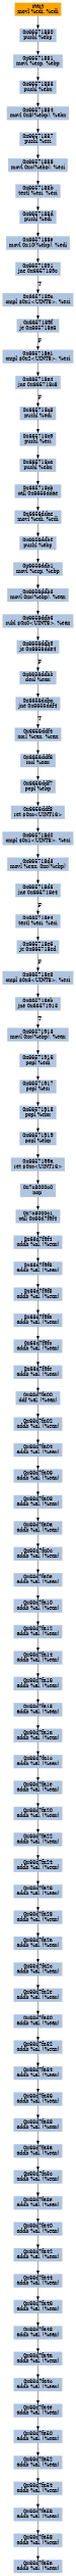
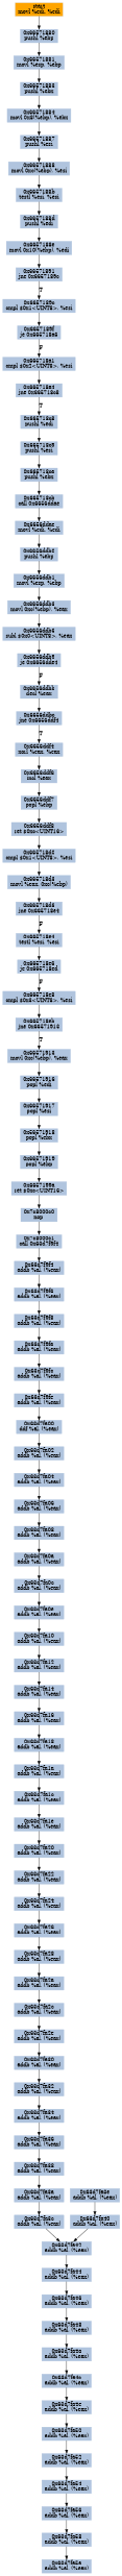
  digraph {
    node [color=lightsteelblue fillcolor=lightsteelblue shape=rectangle style=filled]
    edge [color="#000000"]
    n1 [color=lightgrey fillcolor=orange label="start\nmovl %edi, %edi"]
    n2 [label="0x66571880\npushl %ebp"]
    n3 [label="0x66571881\nmovl %esp, %ebp"]
    n4 [label="0x66571883\npushl %ebx"]
    n5 [label="0x66571884\nmovl 0x8(%ebp), %ebx"]
    n6 [label="0x66571887\npushl %esi"]
    n7 [label="0x66571888\nmovl 0xc(%ebp), %esi"]
    n8 [label="0x6657188b\ntestl %esi, %esi"]
    n9 [label="0x6657188d\npushl %edi"]
    n10 [label="0x6657188e\nmovl 0x10(%ebp), %edi"]
    n11 [label="0x66571891\njne 0x6657189c"]
    n12 [label="0x6657189c\ncmpl $0x1<UINT8>, %esi"]
    n13 [label="0x6657189f\nje 0x665718a6"]
    n14 [label="0x665718a1\ncmpl $0x2<UINT8>, %esi"]
    n15 [label="0x665718a4\njne 0x665718c8"]
    n16 [label="0x665718c8\npushl %edi"]
    n17 [label="0x665718c9\npushl %esi"]
    n18 [label="0x665718ca\npushl %ebx"]
    n19 [label="0x665718cb\ncall 0x6656ddae"]
    n20 [label="0x6656ddae\nmovl %edi, %edi"]
    n21 [label="0x6656ddb0\npushl %ebp"]
    n22 [label="0x6656ddb1\nmovl %esp, %ebp"]
    n23 [label="0x6656ddb3\nmovl 0xc(%ebp), %eax"]
    n24 [label="0x6656ddb6\nsubl $0x0<UINT8>, %eax"]
    n25 [label="0x6656ddb9\nje 0x6656dde4"]
    n26 [label="0x6656ddbb\ndecl %eax"]
    n27 [label="0x6656ddbc\njne 0x6656ddf4"]
    n28 [label="0x6656ddf4\nxorl %eax, %eax"]
    n29 [label="0x6656ddf6\nincl %eax"]
    n30 [label="0x6656ddf7\npopl %ebp"]
    n31 [label="0x6656ddf8\nret $0xc<UINT16>"]
    n32 [label="0x665718d0\ncmpl $0x1<UINT8>, %esi"]
    n33 [label="0x665718d3\nmovl %eax, 0xc(%ebp)"]
    n34 [label="0x665718d6\njne 0x665718e4"]
    n35 [label="0x665718e4\ntestl %esi, %esi"]
    n36 [label="0x665718e6\nje 0x665718ed"]
    n37 [label="0x665718e8\ncmpl $0x3<UINT8>, %esi"]
    n38 [label="0x665718eb\njne 0x66571913"]
    n39 [label="0x66571913\nmovl 0xc(%ebp), %eax"]
    n40 [label="0x66571916\npopl %edi"]
    n41 [label="0x66571917\npopl %esi"]
    n42 [label="0x56571918\npopl %ebx"]
    n43 [label="0x66571919\npopl %ebp"]
    n44 [label="0x6657199a\nret $0xc<UINT16>"]
    n45 [label="0x7c8000c0\nnop "]
    n46 [label="0x7c8000c1\ncall 0x63d7f9f4"]
    n47 [label="0x63d7f9f4\naddb %al, (%eax)"]
    n48 [label="0x63d7f9f6\naddb %al, (%eax)"]
    n49 [label="0x63d7f9f8\naddb %al, (%eax)"]
    n50 [label="0x63d7f9fa\naddb %al, (%eax)"]
    n51 [label="0x63d7f9fc\naddb %al, (%eax)"]
    n52 [label="0x63d7f9fe\naddb %al, (%eax)"]
    n53 [label="0x63d7fa00\nddf %al, (%eax)"]
    n54 [label="0x63d7fa02\naddb %al, (%eax)"]
    n55 [label="0x63d7fa04\naddb %al, (%eax)"]
    n56 [label="0x63d7fa06\naddb %al, (%eax)"]
    n57 [label="0x63d7fa08\naddb %al, (%eax)"]
    n58 [label="0x63d7fa0a\naddb %al, (%eax)"]
    n59 [label="0x63d7fa0c\naddb %al, (%eax)"]
    n60 [label="0x63d7fa0e\naddb %al, (%eax)"]
    n61 [label="0x63d7fa10\naddb %al, (%eax)"]
    n62 [label="0x63d7fa12\naddb %al, (%eax)"]
    n63 [label="0x63d7fa14\naddb %al, (%eax)"]
    n64 [label="0x63d7fa16\naddb %al, (%eax)"]
    n65 [label="0x63d7fa18\naddb %al, (%eax)"]
    n66 [label="0x63d7fa1a\naddb %al, (%eax)"]
    n67 [label="0x63d7fa1c\naddb %al, (%eax)"]
    n68 [label="0x63d7fa1e\naddb %al, (%eax)"]
    n69 [label="0x63d7fa20\naddb %al, (%eax)"]
    n70 [label="0x63d7fa22\naddb %al, (%eax)"]
    n71 [label="0x63d7fa24\naddb %al, (%eax)"]
    n72 [label="0x63d7fa26\naddb %al, (%eax)"]
    n73 [label="0x63d7fa28\naddb %al, (%eax)"]
    n74 [label="0x63d7fa2a\naddb %al, (%eax)"]
    n75 [label="0x63d7fa2c\naddb %al, (%eax)"]
    n76 [label="0x63d7fa2e\naddb %al, (%eax)"]
    n77 [label="0x63d7fa30\naddb %al, (%eax)"]
    n78 [label="0x63d7fa32\naddb %al, (%eax)"]
    n79 [label="0x63d7fa34\naddb %al, (%eax)"]
    n80 [label="0x63d7fa36\naddb %al, (%eax)"]
    n81 [label="0x63d7fa38\naddb %al, (%eax)"]
    n82 [label="0x63d7fa3a\naddb %al, (%eax)"]
    n83 [label="0x63d7fa3c\naddb %al, (%eax)"]
    n84 [label="0x63d7fa3e\naddb %al, (%eax)"]
    n85 [label="0x63d7fa40\naddb %al, (%eax)"]
    n86 [label="0x63d7fa42\naddb %al, (%eax)"]
    n87 [label="0x63d7fa44\naddb %al, (%eax)"]
    n88 [label="0x63d7fa46\naddb %al, (%eax)"]
    n89 [label="0x63d7fa48\naddb %al, (%eax)"]
    n90 [label="0x63d7fa4a\naddb %al, (%eax)"]
    n91 [label="0x63d7fa4c\naddb %al, (%eax)"]
    n92 [label="0x63d7fa4e\naddb %al, (%eax)"]
    n93 [label="0x63d7fa50\naddb %al, (%eax)"]
    n94 [label="0x63d7fa52\naddb %al, (%eax)"]
    n95 [label="0x63d7fa54\naddb %al, (%eax)"]
    n96 [label="0x63d7fa56\naddb %al, (%eax)"]
    n97 [label="0x63d7fa58\naddb %al, (%eax)"]
    n98 [label="0x63d7fa5a\naddb %al, (%eax)"]
    n1 -> n2
    n2 -> n3
    n3 -> n4
    n4 -> n5
    n5 -> n6
    n6 -> n7
    n7 -> n8
    n8 -> n9
    n9 -> n10
    n10 -> n11
    n11 -> n12 [label=T]
    n12 -> n13
    n13 -> n14 [label=F]
    n14 -> n15
-   n15 -> n16 [label=F]
+   n15 -> n16 [label=T]
    n16 -> n17
    n17 -> n18
    n18 -> n19
    n19 -> n20
    n20 -> n21
    n21 -> n22
    n22 -> n23
    n23 -> n24
    n24 -> n25
    n25 -> n26 [label=F]
    n26 -> n27
    n27 -> n28 [label=T]
    n28 -> n29
    n29 -> n30
    n30 -> n31
    n31 -> n32
    n32 -> n33
    n33 -> n34
    n34 -> n35 [label=F]
    n35 -> n36
    n36 -> n37 [label=F]
    n37 -> n38
    n38 -> n39 [label=T]
    n39 -> n40
    n40 -> n41
    n41 -> n42
    n42 -> n43
    n43 -> n44
    n44 -> n45
    n45 -> n46
    n46 -> n47
    n47 -> n48
    n48 -> n49
    n49 -> n50
    n50 -> n51
    n51 -> n52
    n52 -> n53
    n53 -> n54
    n54 -> n55
    n55 -> n56
    n56 -> n57
    n57 -> n58
    n58 -> n59
    n59 -> n60
    n60 -> n61
    n61 -> n62
    n62 -> n63
    n63 -> n64
    n64 -> n65
    n65 -> n66
    n66 -> n67
    n67 -> n68
    n68 -> n69
    n69 -> n70
    n70 -> n71
    n71 -> n72
    n72 -> n73
    n73 -> n74
    n74 -> n75
    n75 -> n76
    n76 -> n77
    n77 -> n78
    n78 -> n79
    n79 -> n80
    n80 -> n81
    n81 -> n82
    n82 -> n83
-   n83 -> n84
+   n83 -> n86
    n84 -> n85
    n85 -> n86
    n86 -> n87
    n87 -> n88
    n88 -> n89
    n89 -> n90
    n90 -> n91
    n91 -> n92
    n92 -> n93
    n93 -> n94
    n94 -> n95
    n95 -> n96
    n96 -> n97
    n97 -> n98
  }
